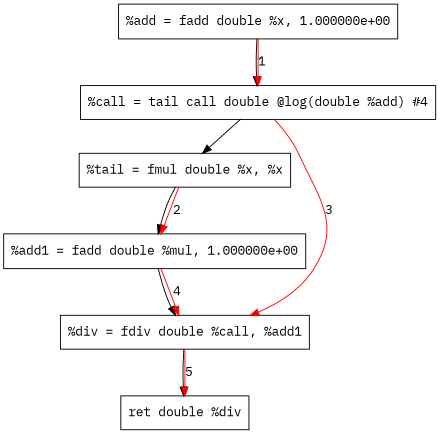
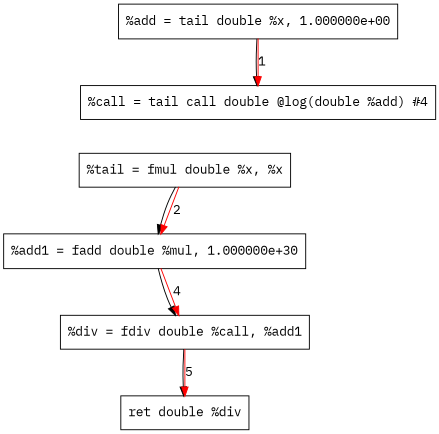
  digraph {
    fontname="IBM Plex Mono"
    node [fontname="IBM Plex Mono" shape=record]
    edge [fontname="IBM Plex Mono"]
-   n1 [label="  %add = fadd double %x, 1.000000e+00"]
+   n1 [label="%add = tail double %x, 1.000000e+00"]
    n2 [label="  %call = tail call double @log(double %add) #4"]
    n3 [label="%tail = fmul double %x, %x"]
    n4 [label="  %div = fdiv double %call, %add1"]
-   n5 [label="  %add1 = fadd double %mul, 1.000000e+00"]
+   n5 [label="%add1 = fadd double %mul, 1.000000e+30"]
    n6 [label="  ret double %div"]
    n1 -> n2
    n1 -> n2 [color=red label=1]
-   n2 -> n3
-   n2 -> n4 [color=red label=3]
    n3 -> n5
    n3 -> n5 [color=red label=2]
    n4 -> n6
    n4 -> n6 [color=red label=5]
    n5 -> n4
    n5 -> n4 [color=red label=4]
  }
